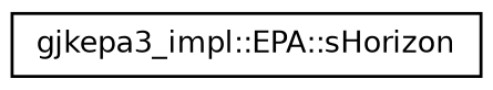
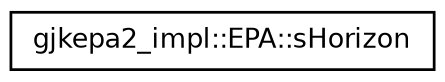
  digraph {
    rankdir=LR
-   n1 [color=black fillcolor=white fontname=Helvetica fontsize=10 height=0.2 label="gjkepa3_impl::EPA::sHorizon" shape=record style=filled width=0.4]
+   n1 [color=black fillcolor=white fontname=Helvetica fontsize=10 height=0.2 label="gjkepa2_impl::EPA::sHorizon" shape=record style=filled width=0.4]
  }
